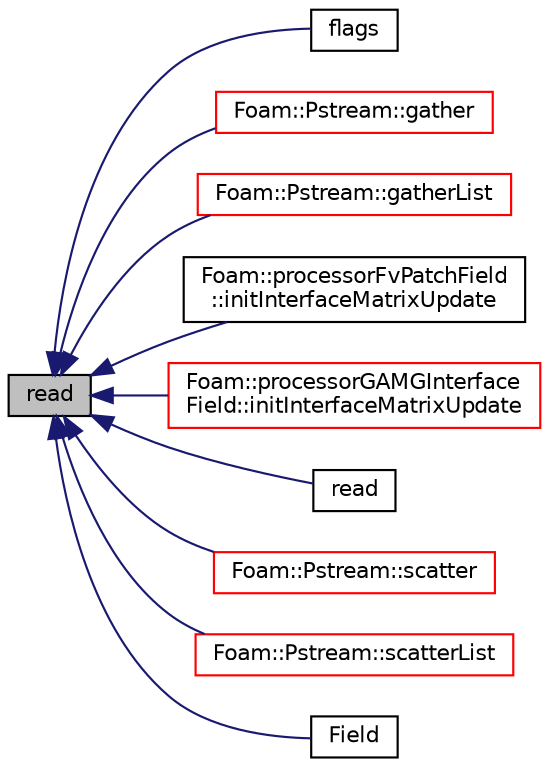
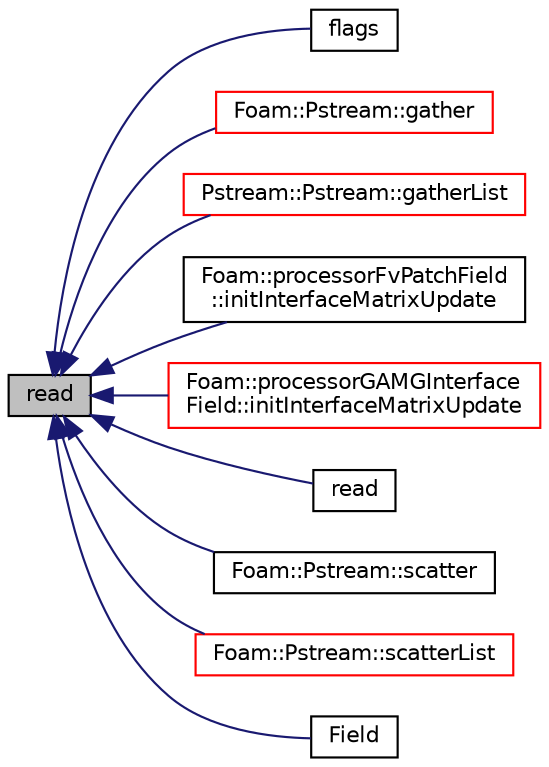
  digraph {
    rankdir=LR
    node [color=black fontname=Helvetica fontsize=10 shape=record]
    edge [color=midnightblue dir=back fontname=Helvetica fontsize=10 labelfontname=Helvetica labelfontsize=10 style=solid]
    n1 [fillcolor=grey75 fontcolor=black height=0.2 label=read style=filled width=0.4]
    n2 [height=0.2 label=flags width=0.4]
    n3 [color=red height=0.2 label="Foam::Pstream::gather" width=0.4]
-   n4 [color=red height=0.2 label="Foam::Pstream::gatherList" width=0.4]
+   n4 [color=red height=0.2 label="Pstream::Pstream::gatherList" width=0.4]
    n5 [height=0.2 label="Foam::processorFvPatchField\l::initInterfaceMatrixUpdate" width=0.4]
    n6 [color=red height=0.2 label="Foam::processorGAMGInterface\lField::initInterfaceMatrixUpdate" width=0.4]
    n7 [height=0.2 label=read width=0.4]
-   n8 [color=red height=0.2 label="Foam::Pstream::scatter" width=0.4]
+   n8 [height=0.2 label="Foam::Pstream::scatter" width=0.4]
    n9 [color=red height=0.2 label="Foam::Pstream::scatterList" width=0.4]
    n10 [height=0.2 label=Field width=0.4]
    n1 -> n2
    n1 -> n3
    n1 -> n4
    n1 -> n5
    n1 -> n6
    n1 -> n7
    n1 -> n8
    n1 -> n9
    n1 -> n10
  }
